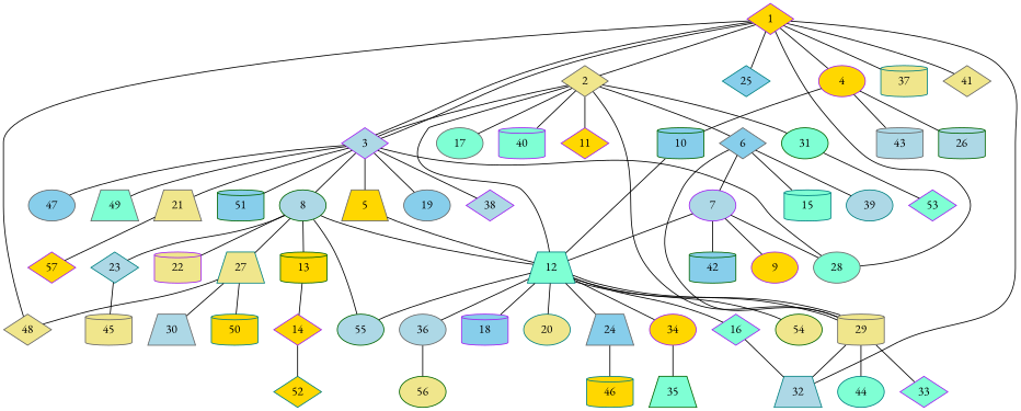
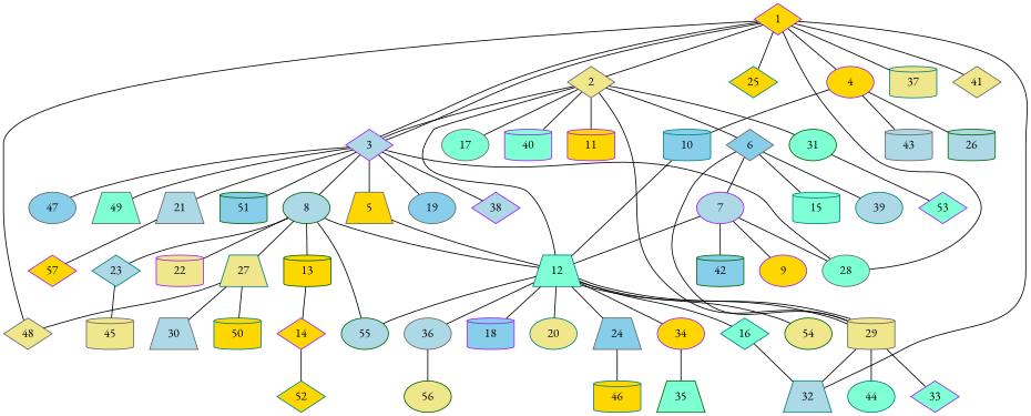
  graph {
    fontname="EB Garamond"
    node [color=gray40 fillcolor=gold fontname="EB Garamond" shape=ellipse style=filled]
    edge [fontname="EB Garamond"]
    1 [color=purple shape=diamond]
    2 [fillcolor=khaki shape=diamond]
    3 [color=purple fillcolor=lightblue shape=diamond]
    4 [color=purple]
-   25 [color=teal fillcolor=skyblue shape=diamond]
+   25 [color=teal shape=diamond]
    28 [fillcolor=aquamarine]
    32 [color=teal fillcolor=lightblue shape=trapezium]
    37 [color=teal fillcolor=khaki shape=cylinder]
    41 [fillcolor=khaki shape=diamond]
    48 [fillcolor=khaki shape=diamond]
    6 [fillcolor=skyblue shape=diamond]
-   11 [color=purple shape=diamond]
+   11 [color=purple shape=cylinder]
    12 [color=teal fillcolor=aquamarine shape=trapezium]
    17 [fillcolor=aquamarine]
    29 [fillcolor=khaki shape=cylinder]
    31 [color=darkgreen fillcolor=aquamarine]
    40 [color=purple fillcolor=aquamarine shape=cylinder]
    5 [shape=trapezium]
    8 [color=darkgreen fillcolor=lightblue]
    19 [fillcolor=skyblue]
-   21 [fillcolor=khaki shape=trapezium]
+   21 [fillcolor=lightblue shape=trapezium]
    38 [color=purple fillcolor=lightblue shape=diamond]
    47 [fillcolor=skyblue]
    49 [fillcolor=aquamarine shape=trapezium]
    51 [color=darkgreen fillcolor=skyblue shape=cylinder]
-   10 [color=darkgreen fillcolor=skyblue shape=cylinder]
+   10 [color=teal fillcolor=skyblue shape=cylinder]
    26 [color=darkgreen fillcolor=lightblue shape=cylinder]
    43 [fillcolor=lightblue shape=cylinder]
    7 [color=purple fillcolor=lightblue]
    15 [color=teal fillcolor=aquamarine shape=cylinder]
    39 [color=teal fillcolor=lightblue]
    55 [color=darkgreen fillcolor=lightblue]
-   16 [color=purple fillcolor=aquamarine shape=diamond]
+   16 [color=teal fillcolor=aquamarine shape=diamond]
    18 [color=purple fillcolor=skyblue shape=cylinder]
    20 [color=teal fillcolor=khaki]
    24 [fillcolor=skyblue shape=trapezium]
    34 [color=purple]
    36 [fillcolor=lightblue]
    54 [color=darkgreen fillcolor=khaki]
    33 [color=purple fillcolor=aquamarine shape=diamond]
    44 [color=teal fillcolor=aquamarine]
    53 [color=purple fillcolor=aquamarine shape=diamond]
    13 [color=darkgreen shape=cylinder]
    22 [color=purple fillcolor=khaki shape=cylinder]
    23 [color=teal fillcolor=lightblue shape=diamond]
    27 [color=teal fillcolor=khaki shape=trapezium]
    57 [color=purple shape=diamond]
    9 [color=purple]
    42 [color=darkgreen fillcolor=skyblue shape=cylinder]
    14 [color=purple shape=diamond]
    45 [fillcolor=khaki shape=cylinder]
    30 [fillcolor=lightblue shape=trapezium]
    50 [color=teal shape=cylinder]
    46 [color=teal shape=cylinder]
    35 [color=darkgreen fillcolor=aquamarine shape=trapezium]
    56 [color=darkgreen fillcolor=khaki]
    52 [color=teal shape=diamond]
    1 -- 2
    1 -- 3
    1 -- 3
    1 -- 4
    1 -- 25
    1 -- 28
    1 -- 32
    1 -- 37
    1 -- 41
    1 -- 48
    2 -- 3
    2 -- 6
    2 -- 11
    2 -- 12
    2 -- 17
    2 -- 29
    2 -- 31
    2 -- 40
    3 -- 28
    3 -- 5
    3 -- 8
    3 -- 19
    3 -- 21
    3 -- 38
    3 -- 47
    3 -- 49
    3 -- 51
    4 -- 10
    4 -- 26
    4 -- 43
    6 -- 29
    6 -- 7
    6 -- 15
    6 -- 39
    12 -- 29
    12 -- 29
    12 -- 55
    12 -- 16
    12 -- 18
    12 -- 20
    12 -- 24
    12 -- 34
    12 -- 36
    12 -- 54
    29 -- 32
    29 -- 33
    29 -- 44
    31 -- 53
    5 -- 12
    8 -- 12
    8 -- 55
    8 -- 13
    8 -- 22
    8 -- 23
    8 -- 27
    21 -- 57
    10 -- 12
    7 -- 28
    7 -- 12
    7 -- 9
    7 -- 42
    16 -- 32
    24 -- 46
    34 -- 35
    36 -- 56
    13 -- 14
    23 -- 45
    27 -- 48
    27 -- 30
    27 -- 50
    14 -- 52
  }
